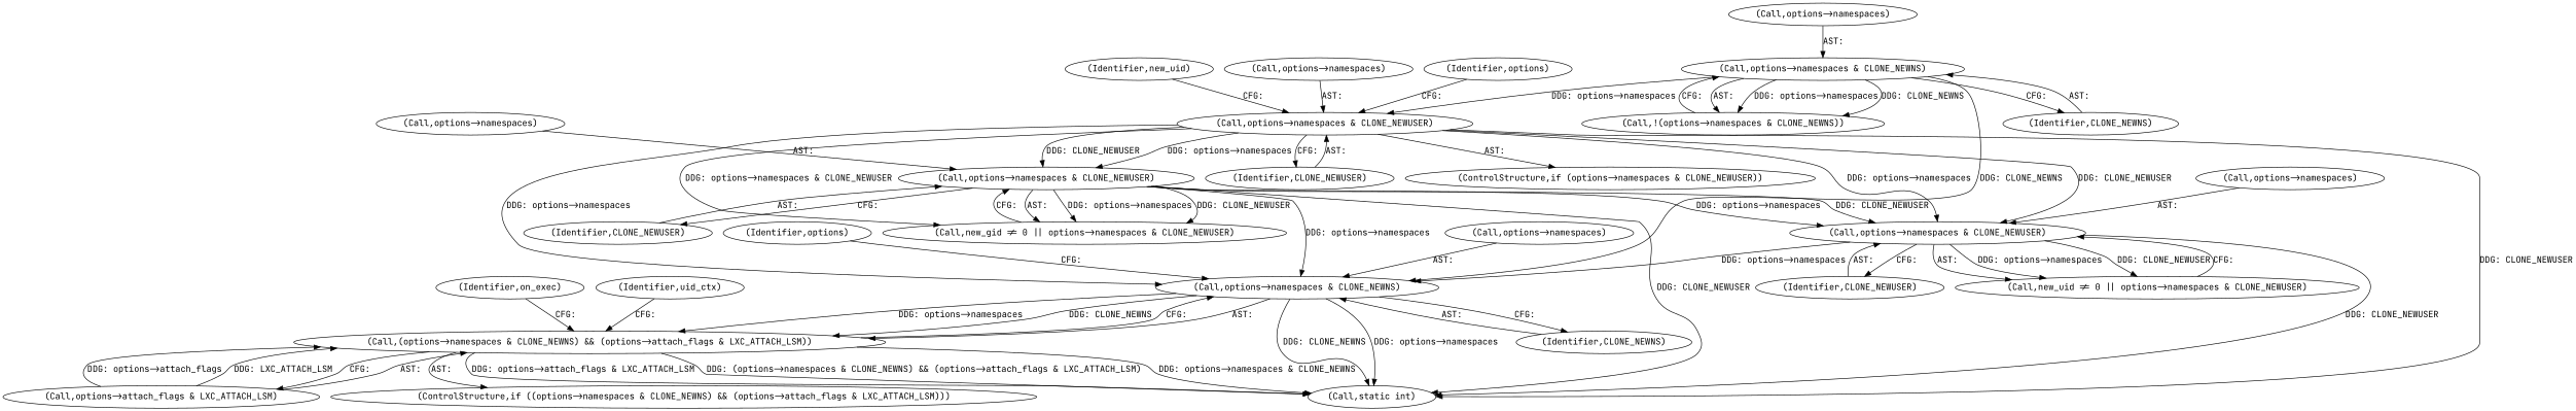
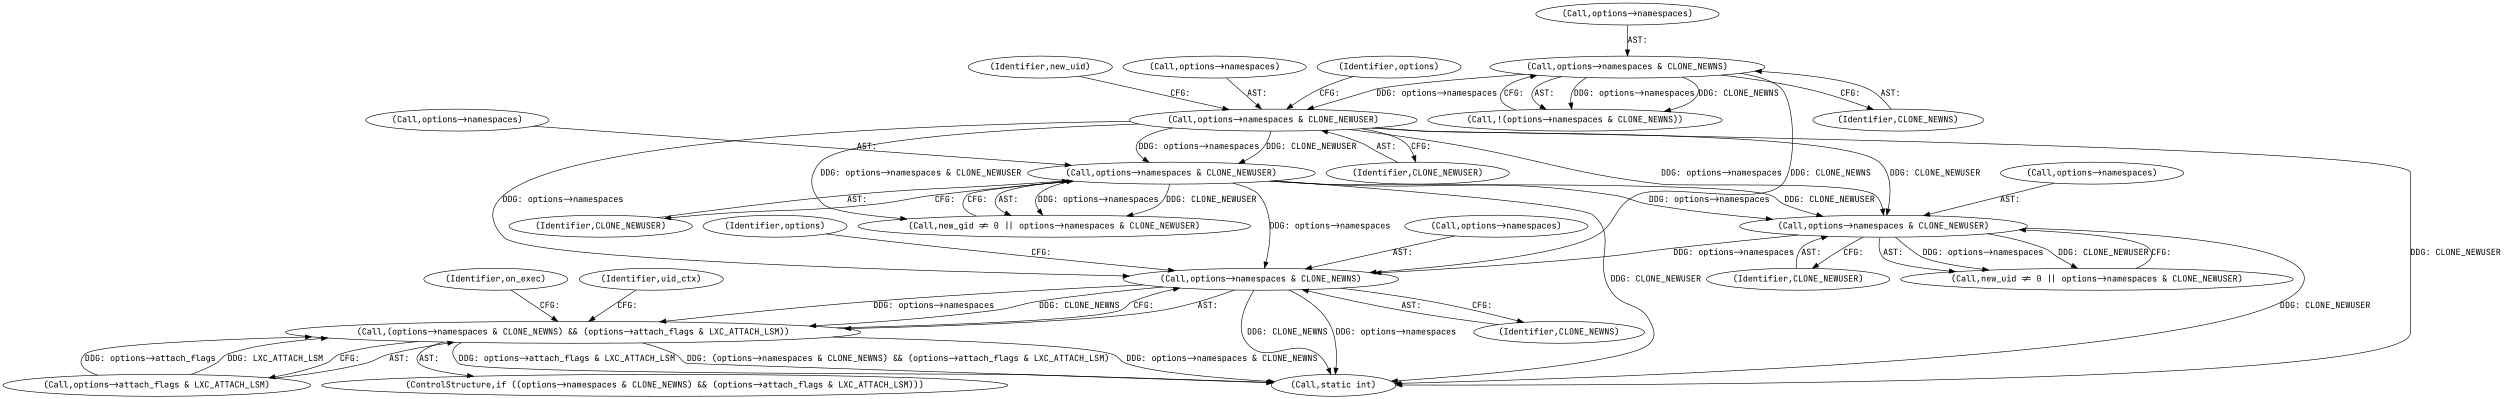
  digraph {
    fontname="JetBrains Mono"
    node [fontname="JetBrains Mono"]
    edge [fontname="JetBrains Mono"]
    n1 [label="(Call,options->namespaces & CLONE_NEWNS)"]
    n2 [label="(Call,(options->namespaces & CLONE_NEWNS) && (options->attach_flags & LXC_ATTACH_LSM))"]
    n3 [label="(Identifier,CLONE_NEWNS)"]
    n4 [label="(Call,static int)"]
    n5 [label="(Call,options->attach_flags & LXC_ATTACH_LSM)"]
    n6 [label="(ControlStructure,if ((options->namespaces & CLONE_NEWNS) && (options->attach_flags & LXC_ATTACH_LSM)))"]
    n7 [label="(Call,options->namespaces & CLONE_NEWUSER)"]
    n8 [label="(Call,options->namespaces & CLONE_NEWUSER)"]
    n9 [label="(Call,options->namespaces & CLONE_NEWUSER)"]
    n10 [label="(Identifier,CLONE_NEWUSER)"]
-   n11 [label="(ControlStructure,if (options->namespaces & CLONE_NEWUSER))"]
    n12 [label="(Call,new_gid != 0 || options->namespaces & CLONE_NEWUSER)"]
    n13 [label="(Identifier,CLONE_NEWUSER)"]
    n14 [label="(Identifier,CLONE_NEWUSER)"]
    n15 [label="(Call,new_uid != 0 || options->namespaces & CLONE_NEWUSER)"]
    n16 [label="(Call,options->namespaces & CLONE_NEWNS)"]
    n17 [label="(Identifier,CLONE_NEWNS)"]
    n18 [label="(Call,!(options->namespaces & CLONE_NEWNS))"]
    n19 [label="(Identifier,new_uid)"]
    n20 [label="(Call,options->namespaces)"]
    n21 [label="(Identifier,uid_ctx)"]
    n22 [label="(Identifier,options)"]
    n23 [label="(Call,options->namespaces)"]
    n24 [label="(Call,options->namespaces)"]
    n25 [label="(Identifier,on_exec)"]
    n26 [label="(Identifier,options)"]
    n27 [label="(Call,options->namespaces)"]
    n28 [label="(Call,options->namespaces)"]
    n1 -> n2 [label="AST: "]
    n1 -> n2 [label="DDG: options->namespaces"]
    n1 -> n2 [label="DDG: CLONE_NEWNS"]
    n1 -> n3 [label="CFG: "]
    n1 -> n4 [label="DDG: CLONE_NEWNS"]
    n1 -> n4 [label="DDG: options->namespaces"]
    n2 -> n1 [label="CFG: "]
    n2 -> n4 [label="DDG: options->namespaces & CLONE_NEWNS"]
    n2 -> n4 [label="DDG: options->attach_flags & LXC_ATTACH_LSM"]
    n2 -> n4 [label="DDG: (options->namespaces & CLONE_NEWNS) && (options->attach_flags & LXC_ATTACH_LSM)"]
    n2 -> n5 [label="CFG: "]
    n2 -> n6 [label="AST: "]
    n3 -> n1 [label="AST: "]
    n5 -> n2 [label="AST: "]
    n5 -> n2 [label="DDG: options->attach_flags"]
    n5 -> n2 [label="DDG: LXC_ATTACH_LSM"]
    n7 -> n1 [label="DDG: options->namespaces"]
    n7 -> n4 [label="DDG: CLONE_NEWUSER"]
    n7 -> n8 [label="DDG: options->namespaces"]
    n7 -> n8 [label="DDG: CLONE_NEWUSER"]
    n7 -> n9 [label="DDG: options->namespaces"]
    n7 -> n9 [label="DDG: CLONE_NEWUSER"]
    n7 -> n10 [label="CFG: "]
-   n7 -> n11 [label="AST: "]
    n7 -> n12 [label="DDG: options->namespaces & CLONE_NEWUSER"]
    n8 -> n1 [label="DDG: options->namespaces"]
    n8 -> n4 [label="DDG: CLONE_NEWUSER"]
    n8 -> n9 [label="DDG: options->namespaces"]
    n8 -> n9 [label="DDG: CLONE_NEWUSER"]
    n8 -> n12 [label="AST: "]
    n8 -> n12 [label="DDG: options->namespaces"]
    n8 -> n12 [label="DDG: CLONE_NEWUSER"]
    n8 -> n13 [label="CFG: "]
    n9 -> n1 [label="DDG: options->namespaces"]
    n9 -> n4 [label="DDG: CLONE_NEWUSER"]
    n9 -> n14 [label="CFG: "]
    n9 -> n15 [label="AST: "]
    n9 -> n15 [label="DDG: options->namespaces"]
    n9 -> n15 [label="DDG: CLONE_NEWUSER"]
    n10 -> n7 [label="AST: "]
    n12 -> n8 [label="CFG: "]
    n13 -> n8 [label="AST: "]
    n14 -> n9 [label="AST: "]
    n15 -> n9 [label="CFG: "]
    n16 -> n1 [label="DDG: CLONE_NEWNS"]
    n16 -> n7 [label="DDG: options->namespaces"]
    n16 -> n17 [label="CFG: "]
    n16 -> n18 [label="AST: "]
    n16 -> n18 [label="DDG: options->namespaces"]
    n16 -> n18 [label="DDG: CLONE_NEWNS"]
    n17 -> n16 [label="AST: "]
    n18 -> n16 [label="CFG: "]
    n19 -> n7 [label="CFG: "]
    n20 -> n7 [label="AST: "]
    n21 -> n2 [label="CFG: "]
    n22 -> n7 [label="CFG: "]
    n23 -> n1 [label="AST: "]
    n24 -> n9 [label="AST: "]
    n25 -> n2 [label="CFG: "]
    n26 -> n1 [label="CFG: "]
    n27 -> n8 [label="AST: "]
    n28 -> n16 [label="AST: "]
  }
